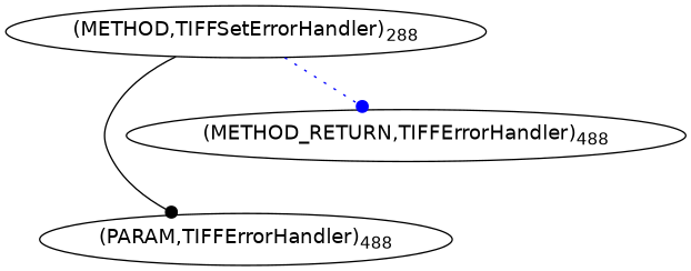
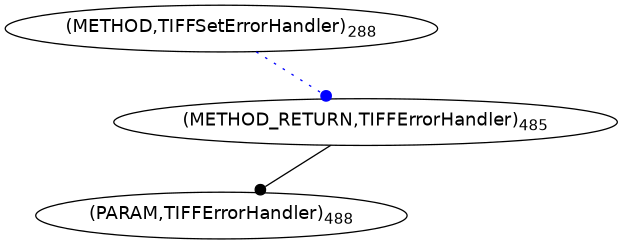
  digraph {
    fontname="DejaVu Sans"
    node [fontname="DejaVu Sans"]
    edge [arrowhead=dot fontname="DejaVu Sans"]
    n1 [label=<(METHOD,TIFFSetErrorHandler)<SUB>288</SUB>>]
    n2 [label=<(PARAM,TIFFErrorHandler)<SUB>488</SUB>>]
-   n3 [label=<(METHOD_RETURN,TIFFErrorHandler)<SUB>488</SUB>>]
-   n1 -> n2 [color=black style=solid]
+   n3 [label=<(METHOD_RETURN,TIFFErrorHandler)<SUB>485</SUB>>]
+   n3 -> n2 [color=black style=solid]
    n1 -> n3 [color=blue style=dotted]
  }
